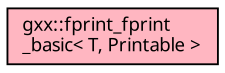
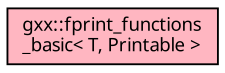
  digraph {
    rankdir=LR
    fontname="Noto Sans"
-   n1 [color=black fillcolor=lightpink fontname="Noto Sans" fontsize=10 height=0.2 label="gxx::fprint_fprint\l_basic\< T, Printable \>" shape=record style=filled width=0.4]
+   n1 [color=black fillcolor=lightpink fontname="Noto Sans" fontsize=10 height=0.2 label="gxx::fprint_functions\l_basic\< T, Printable \>" shape=record style=filled width=0.4]
  }
